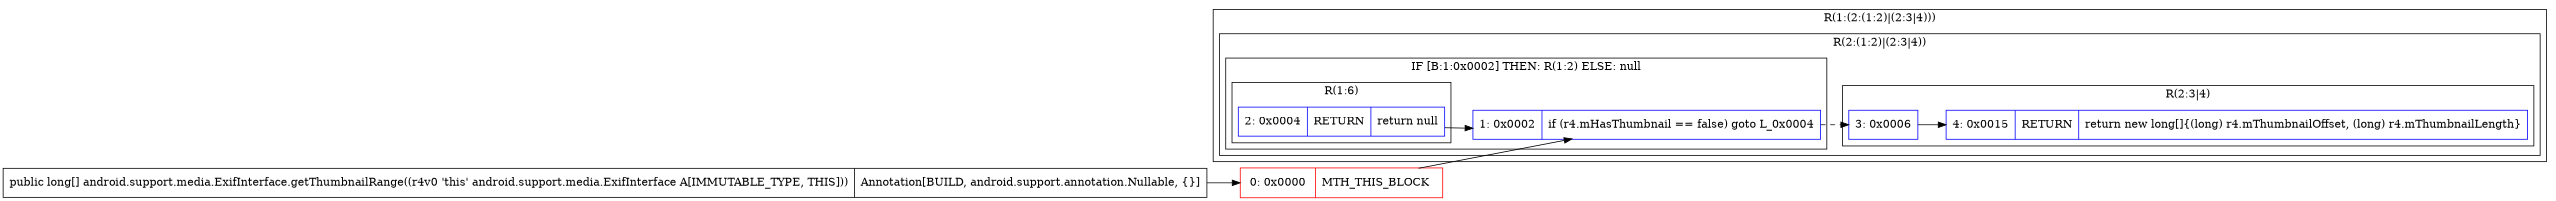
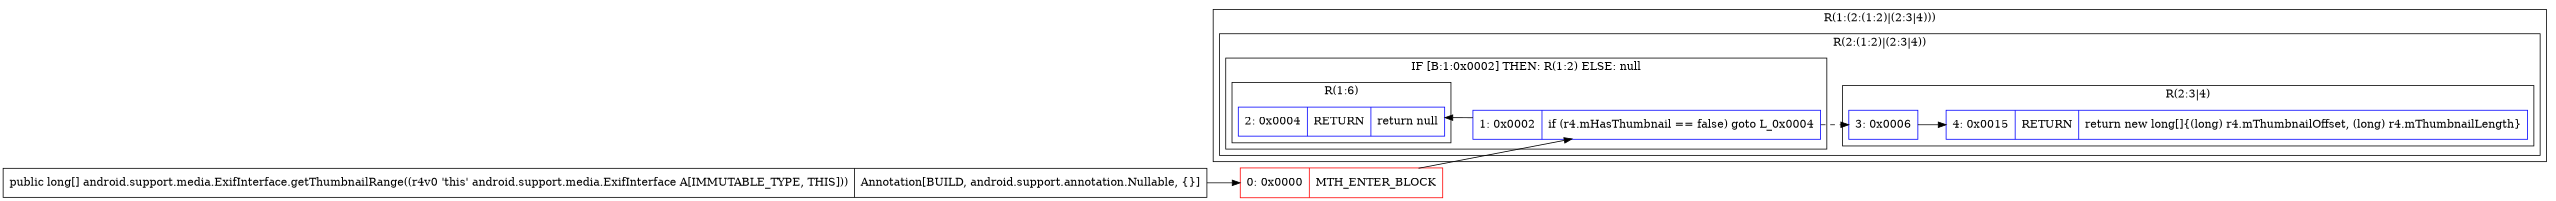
  digraph {
    rankdir=LR
    node [color=blue shape=record]
    n1 [label="{2\:\ 0x0004|RETURN\l|return null\l}"]
    n2 [label="{1\:\ 0x0002|if (r4.mHasThumbnail == false) goto L_0x0004\l}"]
    n3 [label="{3\:\ 0x0006}"]
    n4 [label="{4\:\ 0x0015|RETURN\l|return new long[]\{(long) r4.mThumbnailOffset, (long) r4.mThumbnailLength\}\l}"]
-   n5 [color=red label="{0\:\ 0x0000|MTH_THIS_BLOCK\l}"]
+   n5 [color=red label="{0\:\ 0x0000|MTH_ENTER_BLOCK\l}"]
    n6 [label="{public long[] android.support.media.ExifInterface.getThumbnailRange((r4v0 'this' android.support.media.ExifInterface A[IMMUTABLE_TYPE, THIS]))  | Annotation[BUILD, android.support.annotation.Nullable, \{\}]\l}" color=""]
    subgraph cluster_1 {
      label="R(1:(2:(1:2)|(2:3|4)))"
      subgraph cluster_2 {
        label="R(2:(1:2)|(2:3|4))"
        subgraph cluster_3 {
          label="IF [B:1:0x0002] THEN: R(1:2) ELSE: null"
          n2
          subgraph cluster_4 {
            label="R(1:6)"
            n1
          }
        }
        subgraph cluster_5 {
          label="R(2:3|4)"
          n3
          n4
        }
      }
    }
-   n1 -> n2
+   n2 -> n1
    n2 -> n3 [style=dashed]
    n3 -> n4
    n5 -> n2
    n6 -> n5
  }
